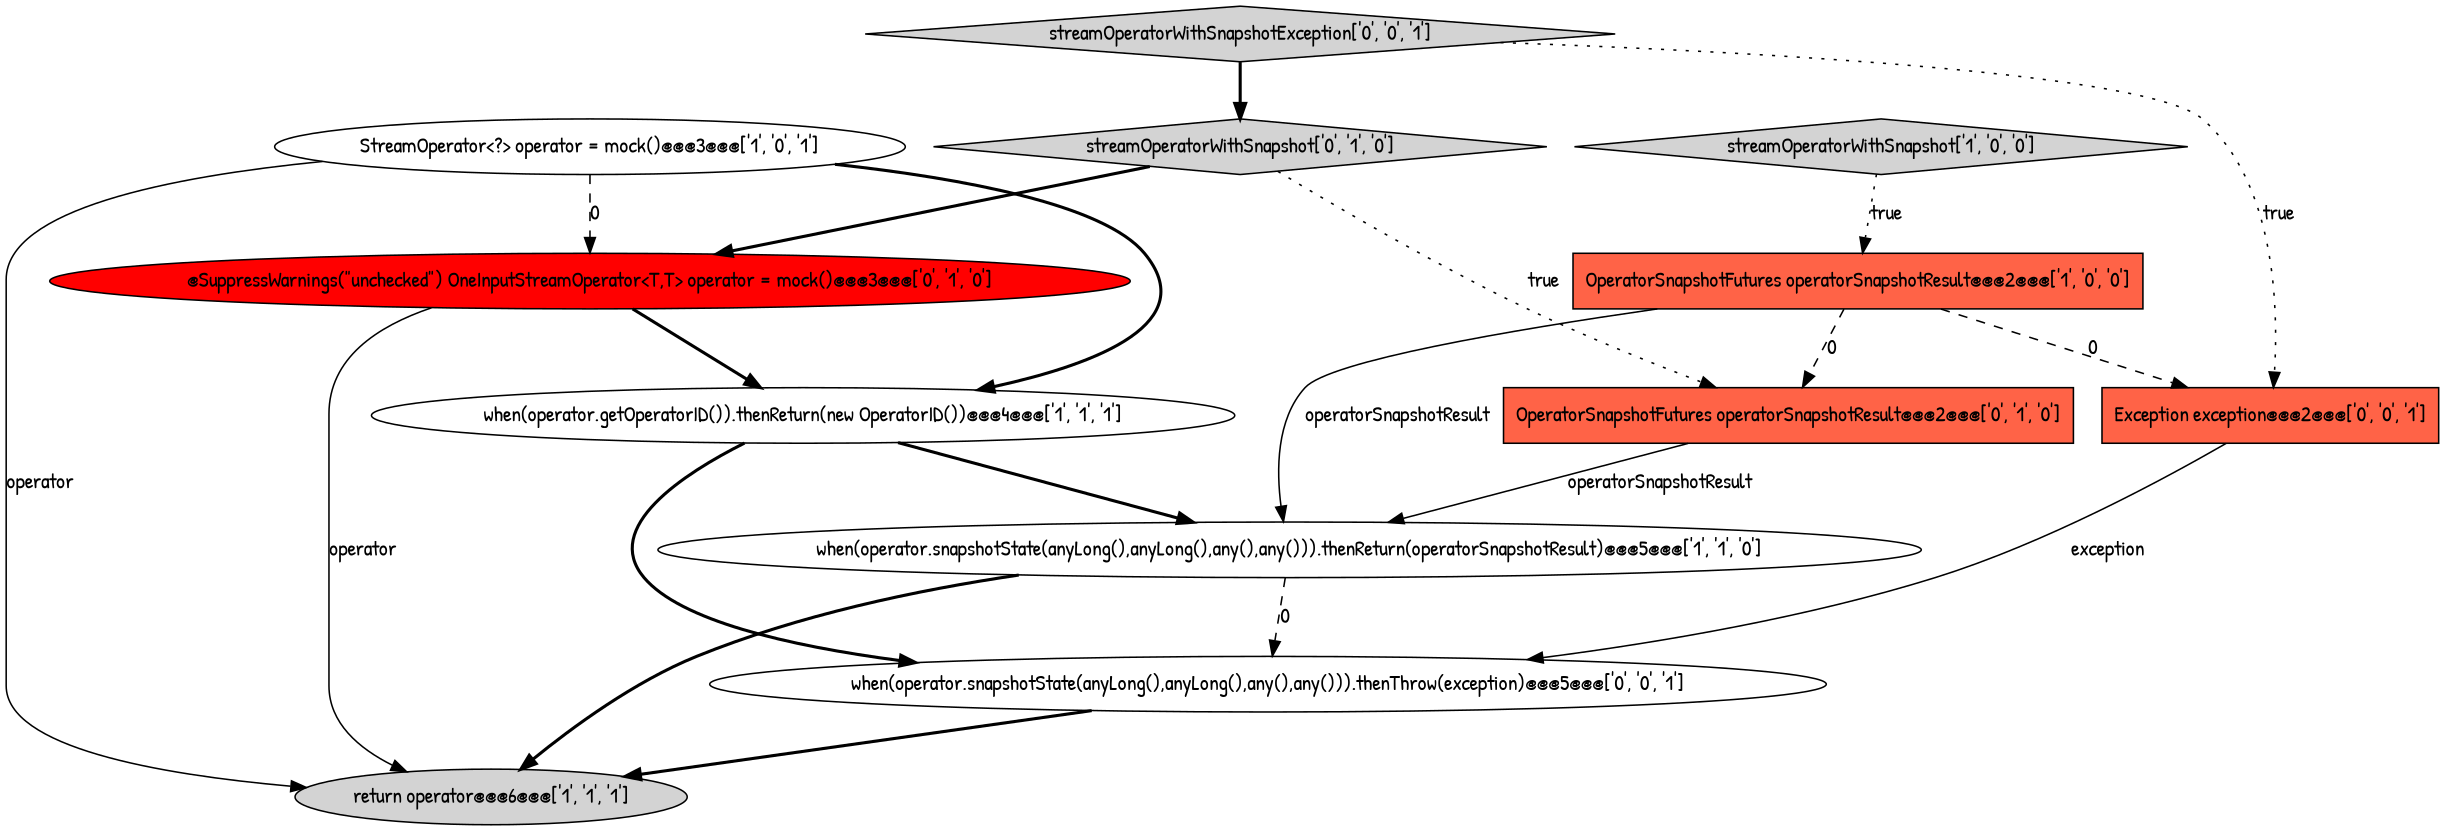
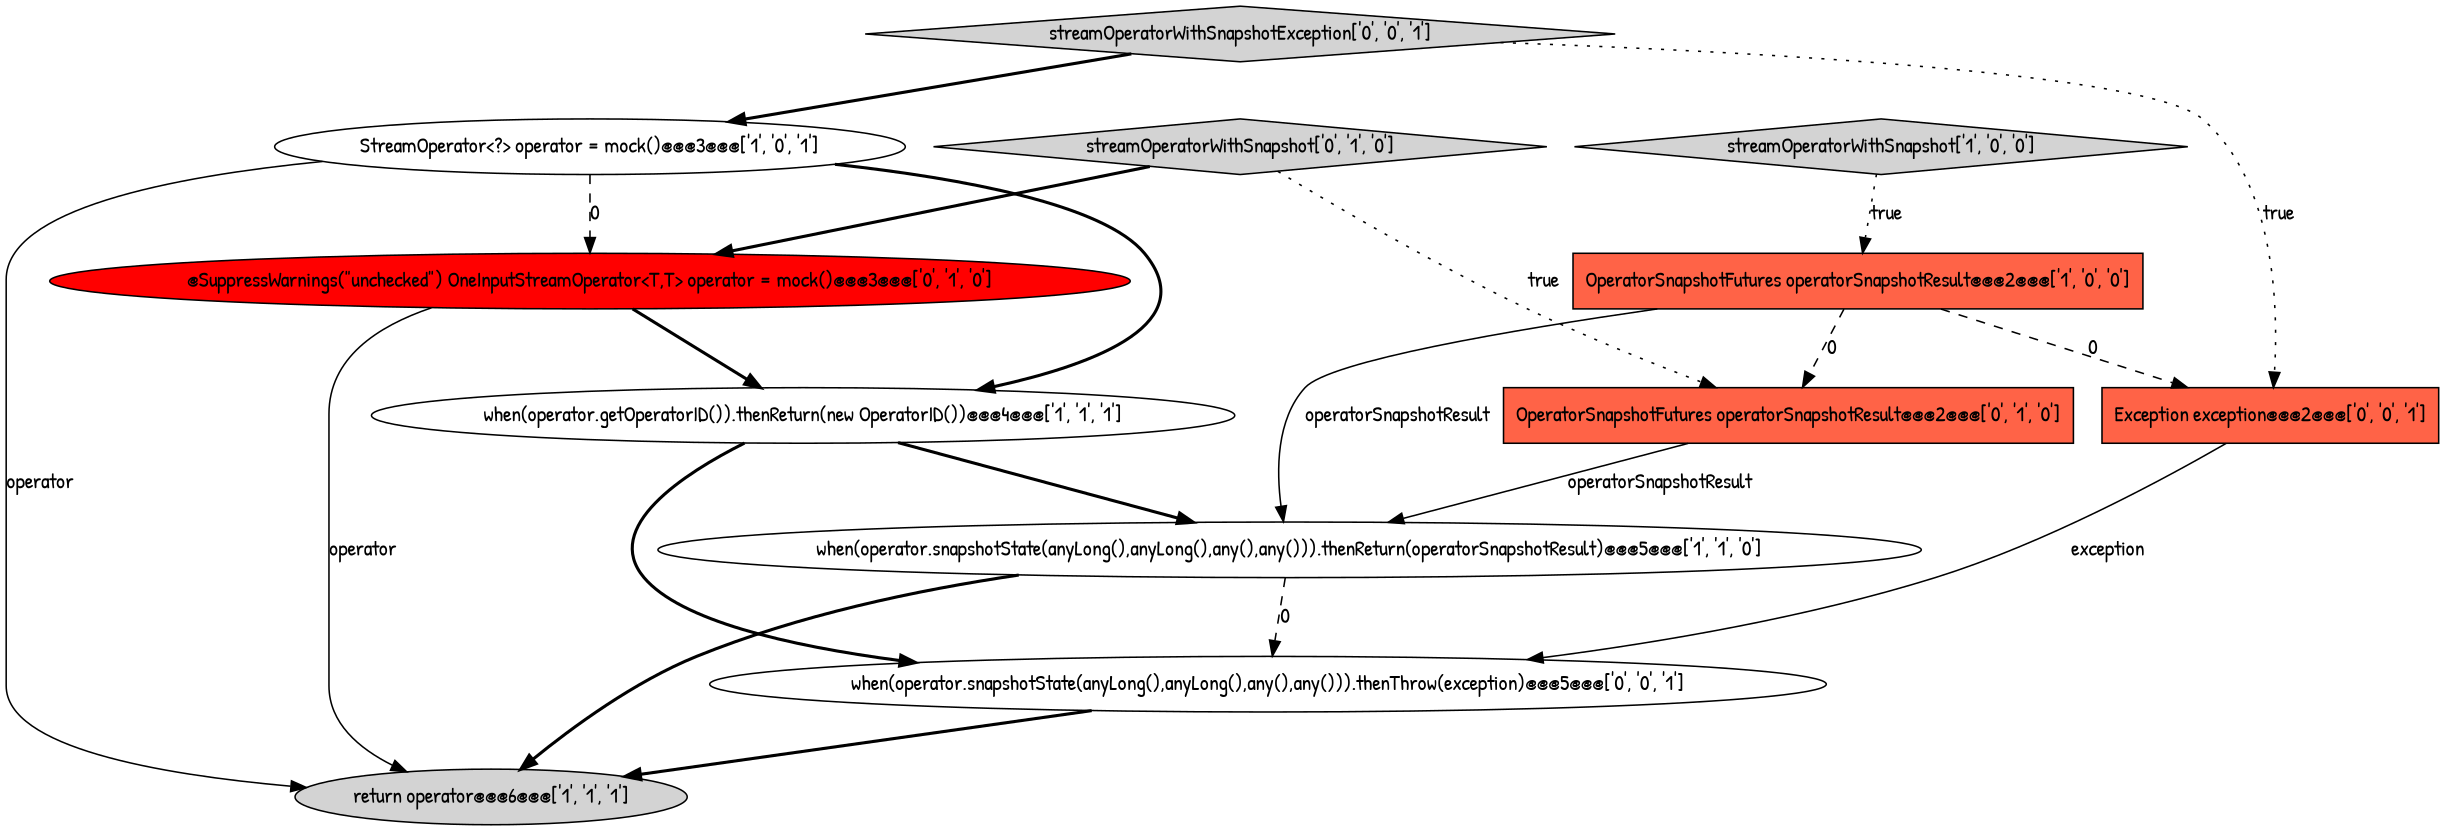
  digraph {
    fontname="Patrick Hand"
    node [fillcolor=lightgray fontname="Patrick Hand" shape=ellipse style=filled]
    edge [fontname="Patrick Hand" style=bold]
    n1 [label="streamOperatorWithSnapshot['1', '0', '0']" shape=diamond]
    n2 [fillcolor=tomato label="OperatorSnapshotFutures operatorSnapshotResult@@@2@@@['1', '0', '0']" shape=box]
    n3 [fillcolor=white label="StreamOperator<?> operator = mock()@@@3@@@['1', '0', '1']"]
    n4 [fillcolor=red label="@SuppressWarnings(\"unchecked\") OneInputStreamOperator<T,T> operator = mock()@@@3@@@['0', '1', '0']"]
    n5 [label="return operator@@@6@@@['1', '1', '1']"]
    n6 [fillcolor=white label="when(operator.getOperatorID()).thenReturn(new OperatorID())@@@4@@@['1', '1', '1']"]
    n7 [fillcolor=tomato label="OperatorSnapshotFutures operatorSnapshotResult@@@2@@@['0', '1', '0']" shape=box]
    n8 [fillcolor=white label="when(operator.snapshotState(anyLong(),anyLong(),any(),any())).thenReturn(operatorSnapshotResult)@@@5@@@['1', '1', '0']"]
    n9 [fillcolor=tomato label="Exception exception@@@2@@@['0', '0', '1']" shape=box]
    n10 [fillcolor=white label="when(operator.snapshotState(anyLong(),anyLong(),any(),any())).thenThrow(exception)@@@5@@@['0', '0', '1']"]
    n11 [label="streamOperatorWithSnapshot['0', '1', '0']" shape=diamond]
    n12 [label="streamOperatorWithSnapshotException['0', '0', '1']" shape=diamond]
    n1 -> n2 [label=true style=dotted]
    n2 -> n7 [label=0 style=dashed]
    n2 -> n8 [label=operatorSnapshotResult style=solid]
    n2 -> n9 [label=0 style=dashed]
    n3 -> n4 [label=0 style=dashed]
    n3 -> n5 [label=operator style=solid]
    n3 -> n6
    n4 -> n5 [label=operator style=solid]
    n4 -> n6
    n6 -> n8
    n6 -> n10
    n7 -> n8 [label=operatorSnapshotResult style=solid]
    n8 -> n5
    n8 -> n10 [label=0 style=dashed]
    n9 -> n10 [label=exception style=solid]
    n10 -> n5
    n11 -> n4
    n11 -> n7 [label=true style=dotted]
-   n12 -> n11
+   n12 -> n3
    n12 -> n9 [label=true style=dotted]
  }
